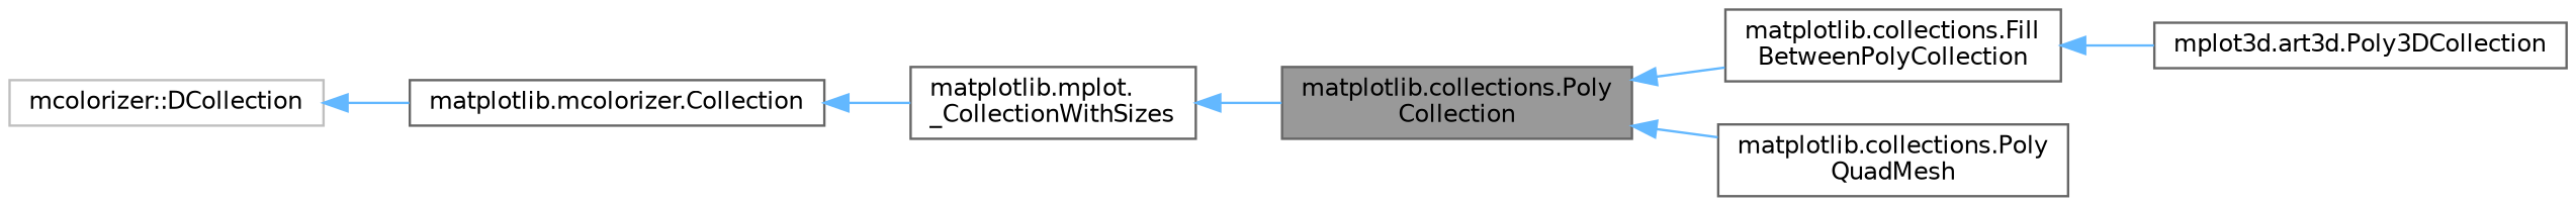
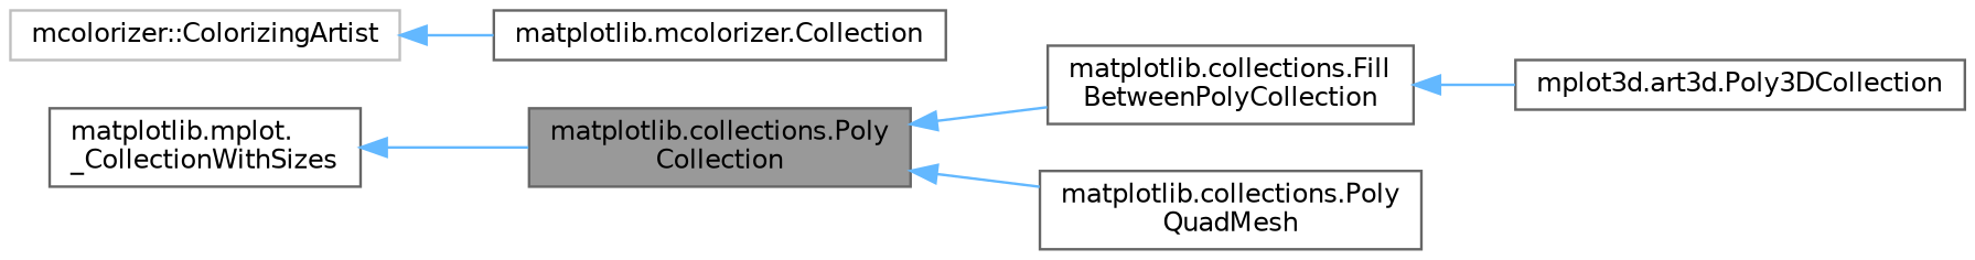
  digraph {
    rankdir=LR
    node [color=gray40 fillcolor=white fontname=Helvetica fontsize=10 shape=box style=filled]
    edge [color=steelblue1 dir=back fontname=Helvetica fontsize=10 labelfontname=Helvetica labelfontsize=10 style=solid]
    n1 [fillcolor=grey60 fontcolor=black height=0.2 label="matplotlib.collections.Poly\lCollection" width=0.4]
    n2 [height=0.2 label="matplotlib.collections.Fill\lBetweenPolyCollection" width=0.4]
    n3 [height=0.2 label="matplotlib.collections.Poly\lQuadMesh" width=0.4]
    n4 [height=0.2 label="mplot3d.art3d.Poly3DCollection" width=0.4]
    n5 [height=0.2 label="matplotlib.mplot.\l_CollectionWithSizes" width=0.4]
    n6 [height=0.2 label="matplotlib.mcolorizer.Collection" width=0.4]
-   n7 [color=grey75 height=0.2 label="mcolorizer::DCollection" width=0.4]
+   n7 [color=grey75 height=0.2 label="mcolorizer::ColorizingArtist" width=0.4]
    n1 -> n2
    n1 -> n3
    n2 -> n4
    n5 -> n1
-   n6 -> n5
    n7 -> n6
  }
